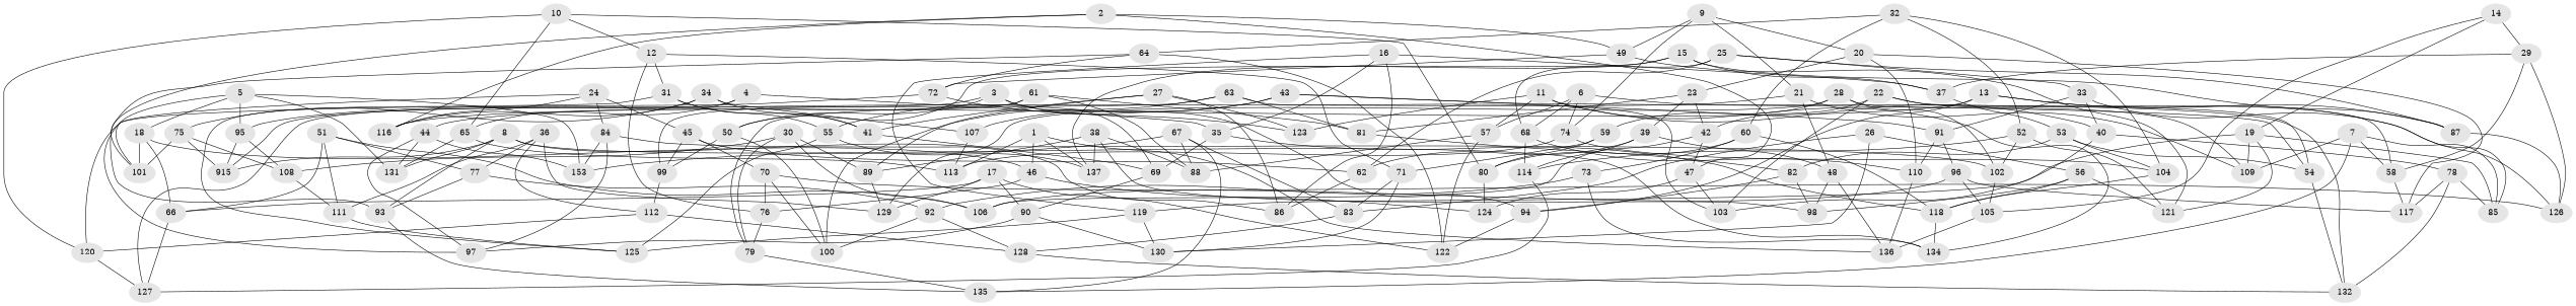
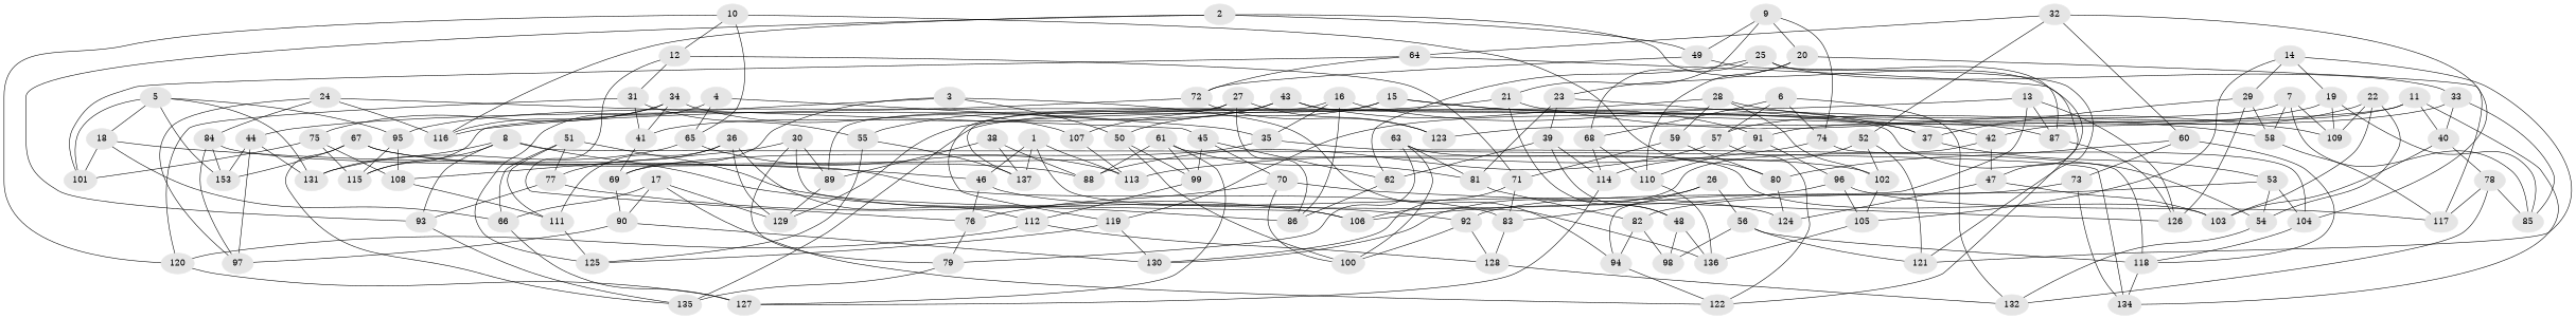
  graph {
    node [color=gray90 style=filled]
    1
    46
    113
    136
    137
    76
    124
    2
    47
    49
    93
    116
    103
    121
    72
    135
    3
    50
    69
    94
-   115 [label=915]
+   115
    99
    100
    90
    122
    4
    35
    65
    125
    118
    131
    107
    5
    18
    95
    n36 [label=153]
    101
    66
    108
    6
    57
    68
    74
    132
    88
    110
    114
    104
    7
    58
    85
    109
    117
    8
    86
    134
    9
    20
    21
    23
    44
    48
    10
    12
    80
    120
    31
    71
    127
    11
    40
    123
    78
    41
    55
    83
    130
    79
    13
    87
    126
    14
    19
    29
    105
    119
    37
    15
    53
    16
    17
    129
    97
    42
    39
    81
    98
    22
    54
    106
    62
    82
    24
    45
    84
    70
    102
    25
    33
    91
    26
    56
    128
    27
    89
    28
    59
    30
    111
    32
    52
    60
    64
    73
    96
    34
    75
    36
    77
    112
    92
    38
    43
    51
    61
    63
    67
    1 -- 46
    1 -- 113
    1 -- 136
    1 -- 137
    46 -- 76
    46 -- 124
    76 -- 79
    2 -- 47
    2 -- 49
    2 -- 93
    2 -- 116
    47 -- 124
    47 -- 103
    49 -- 121
    49 -- 72
    93 -- 135
    72 -- 95
    72 -- 123
    3 -- 50
    3 -- 69
    3 -- 94
    3 -- 115
    50 -- 99
    50 -- 100
    69 -- 90
    94 -- 122
    99 -- 112
    90 -- 130
    90 -- 97
    4 -- 35
    4 -- 65
    4 -- 125
    35 -- 69
    35 -- 118
    65 -- 113
    65 -- 131
    118 -- 134
    107 -- 113
    5 -- 131
    5 -- 18
    5 -- 95
    5 -- n36
    5 -- 101
    18 -- 46
    18 -- 101
    18 -- 66
    95 -- 115
    95 -- 108
    66 -- 127
    108 -- 111
    6 -- 57
    6 -- 68
    6 -- 74
    6 -- 132
    57 -- 122
    57 -- 88
    68 -- 110
    68 -- 114
    74 -- 113
    74 -- 104
    110 -- 136
    114 -- 127
    104 -- 118
    7 -- 135
    7 -- 58
    7 -- 85
    7 -- 109
    58 -- 117
    8 -- 93
    8 -- 115
    8 -- 131
    8 -- 86
    8 -- 134
    9 -- 49
    9 -- 74
    9 -- 20
    9 -- 21
    20 -- 110
    20 -- 117
    20 -- 23
    21 -- 109
    21 -- 44
    21 -- 48
    23 -- 42
    23 -- 39
    23 -- 81
    44 -- 131
    44 -- n36
    44 -- 97
    48 -- 136
    48 -- 98
    10 -- 65
    10 -- 12
    10 -- 80
    10 -- 120
    12 -- 76
    12 -- 31
    12 -- 71
    80 -- 124
    120 -- 127
    31 -- 120
    31 -- 41
    31 -- 55
    71 -- 83
    71 -- 130
    11 -- 57
    11 -- 134
    11 -- 40
    11 -- 123
    40 -- 103
    40 -- 78
    78 -- 132
    78 -- 85
    78 -- 117
    41 -- 69
    55 -- 137
    55 -- 125
    83 -- 128
    79 -- 135
    13 -- 116
    13 -- 94
    13 -- 87
    13 -- 126
    87 -- 126
-   19 -- 121
+   14 -- 121
    14 -- 19
    14 -- 29
    14 -- 105
    19 -- 85
    19 -- 109
    19 -- 119
    29 -- 58
    29 -- 126
    29 -- 37
    105 -- 136
    119 -- 125
    119 -- 130
    37 -- 53
    15 -- 137
    15 -- 50
    15 -- 87
    15 -- 37
    53 -- 104
    53 -- 54
    53 -- 82
    16 -- 35
    16 -- 86
    16 -- 119
    16 -- 37
    17 -- 90
    17 -- 122
    17 -- 66
    17 -- 129
    42 -- 47
    42 -- 106
    39 -- 114
    39 -- 48
    39 -- 62
    81 -- 82
    22 -- 103
    22 -- 109
    22 -- 42
    22 -- 54
    54 -- 132
    62 -- 86
    82 -- 94
    82 -- 98
    24 -- 116
    24 -- 97
    24 -- 45
    24 -- 84
    45 -- 99
    45 -- 62
    45 -- 70
    84 -- n36
    84 -- 97
    84 -- 102
    70 -- 76
    70 -- 100
    70 -- 126
    102 -- 105
    25 -- 68
    25 -- 87
    25 -- 62
    25 -- 33
    33 -- 85
    33 -- 40
    33 -- 91
    91 -- 110
    91 -- 96
    26 -- 83
    26 -- 130
    26 -- 56
    56 -- 121
    56 -- 118
    56 -- 98
    128 -- 132
    27 -- 86
    27 -- 123
    27 -- 41
    27 -- 89
    89 -- 129
    28 -- 58
    28 -- 129
    28 -- 102
    28 -- 59
    59 -- 80
    59 -- 71
    30 -- 108
    30 -- 79
    30 -- 106
    30 -- 89
    111 -- 125
    32 -- 104
    32 -- 52
    32 -- 60
    32 -- 64
    52 -- 121
    52 -- 114
    52 -- 102
    60 -- 118
    60 -- 80
    60 -- 73
    64 -- 72
    64 -- 122
    64 -- 101
    73 -- 134
    73 -- 92
    96 -- 117
    96 -- 105
    96 -- 106
    34 -- 116
    34 -- 107
    34 -- 41
    34 -- 75
    75 -- 115
    75 -- 101
    75 -- 108
    36 -- 129
    36 -- 111
    36 -- 77
    36 -- 112
    77 -- 93
    77 -- 92
    112 -- 120
    112 -- 128
    92 -- 100
    92 -- 128
    38 -- 137
    38 -- 88
-   38 -- 98
    38 -- 89
    43 -- 107
    43 -- 55
    43 -- 54
    43 -- 91
    51 -- 66
    51 -- 106
    51 -- 111
    51 -- 77
    61 -- 99
    61 -- 88
    61 -- 127
    61 -- 81
    63 -- 103
    63 -- 100
    63 -- 79
    63 -- 81
    67 -- 135
    67 -- n36
    67 -- 88
    67 -- 83
  }
